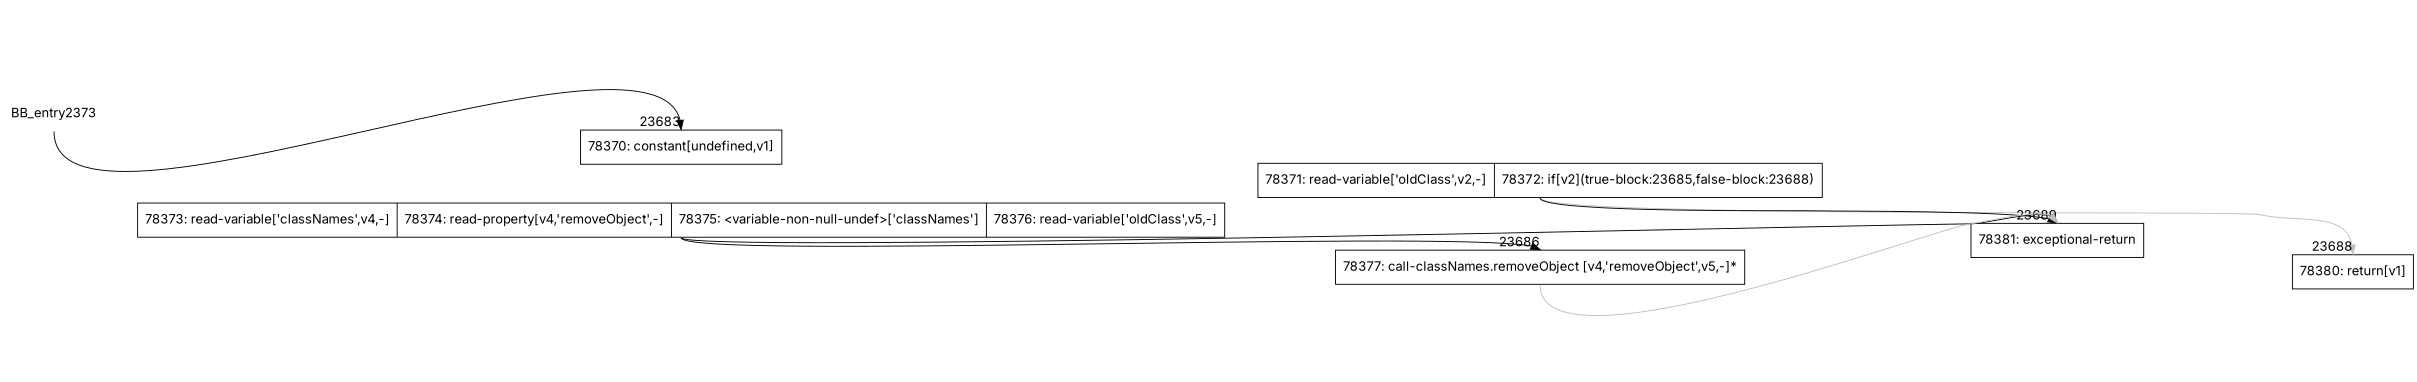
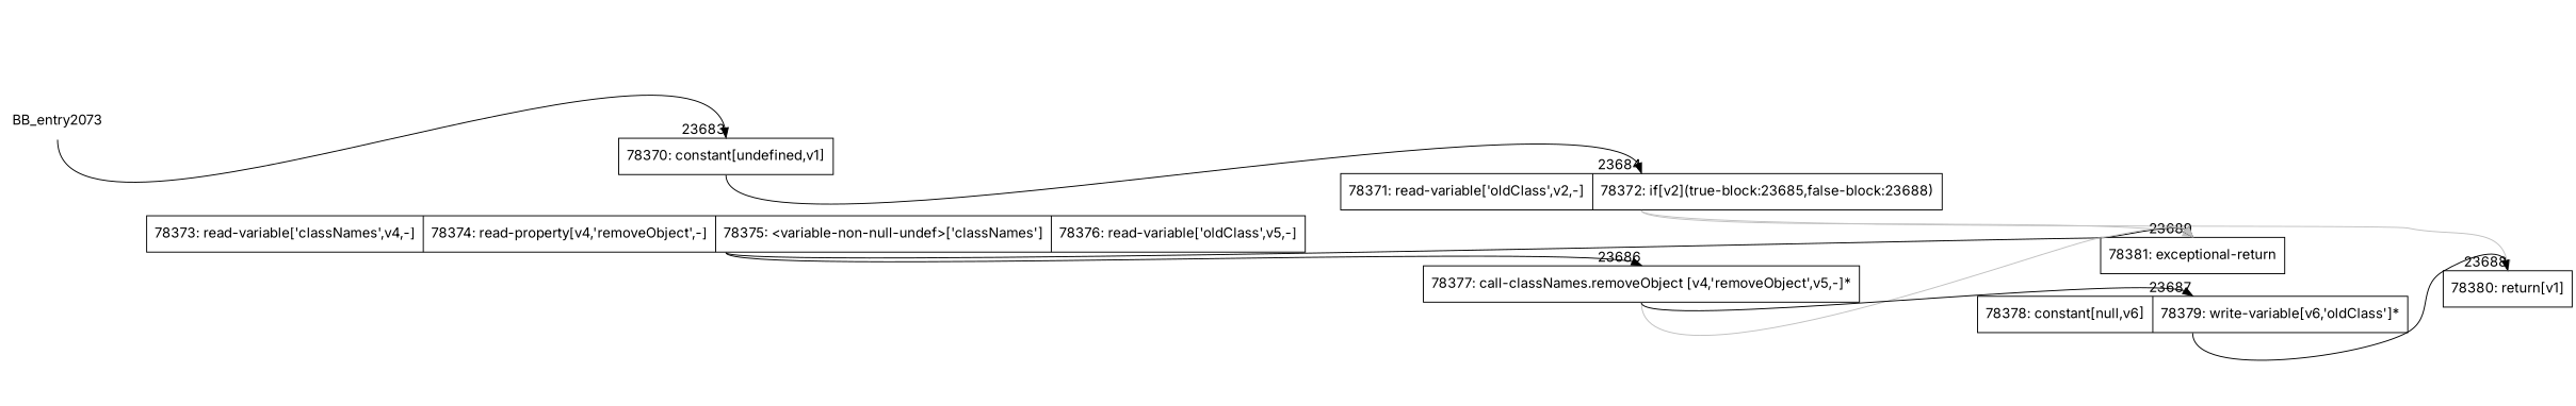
  digraph {
    fontname=Inter
    rankdir=LR
    node [fontname=Inter shape=record]
    edge [fontname=Inter headport=n tailport=s]
-   BB_entry2073 [shape=none label=BB_entry2373]
+   BB_entry2073 [shape=none]
    n2 [label="{78370: constant[undefined,v1]}"]
    n3 [label="{78371: read-variable['oldClass',v2,-]|78372: if[v2](true-block:23685,false-block:23688)}"]
    n4 [label="{78380: return[v1]}"]
    n5 [label="{78381: exceptional-return}"]
    n6 [label="{78373: read-variable['classNames',v4,-]|78374: read-property[v4,'removeObject',-]|78375: \<variable-non-null-undef\>['classNames']|78376: read-variable['oldClass',v5,-]}"]
    n7 [label="{78377: call-classNames.removeObject [v4,'removeObject',v5,-]*}"]
+   n8 [label="{78378: constant[null,v6]|78379: write-variable[v6,'oldClass']*}"]
    BB_entry2073 -> n2 [headlabel="    23683"]
+   n2 -> n3 [headlabel="      23684"]
    n3 -> n4 [color=gray headlabel="      23688"]
-   n3 -> n5 [color=black headlabel="      23689"]
+   n3 -> n5 [color=gray headlabel="      23689"]
    n6 -> n5 [color=black]
    n6 -> n7 [headlabel="      23686"]
    n7 -> n5 [color=gray]
+   n7 -> n8 [headlabel="      23687"]
+   n8 -> n4
  }
